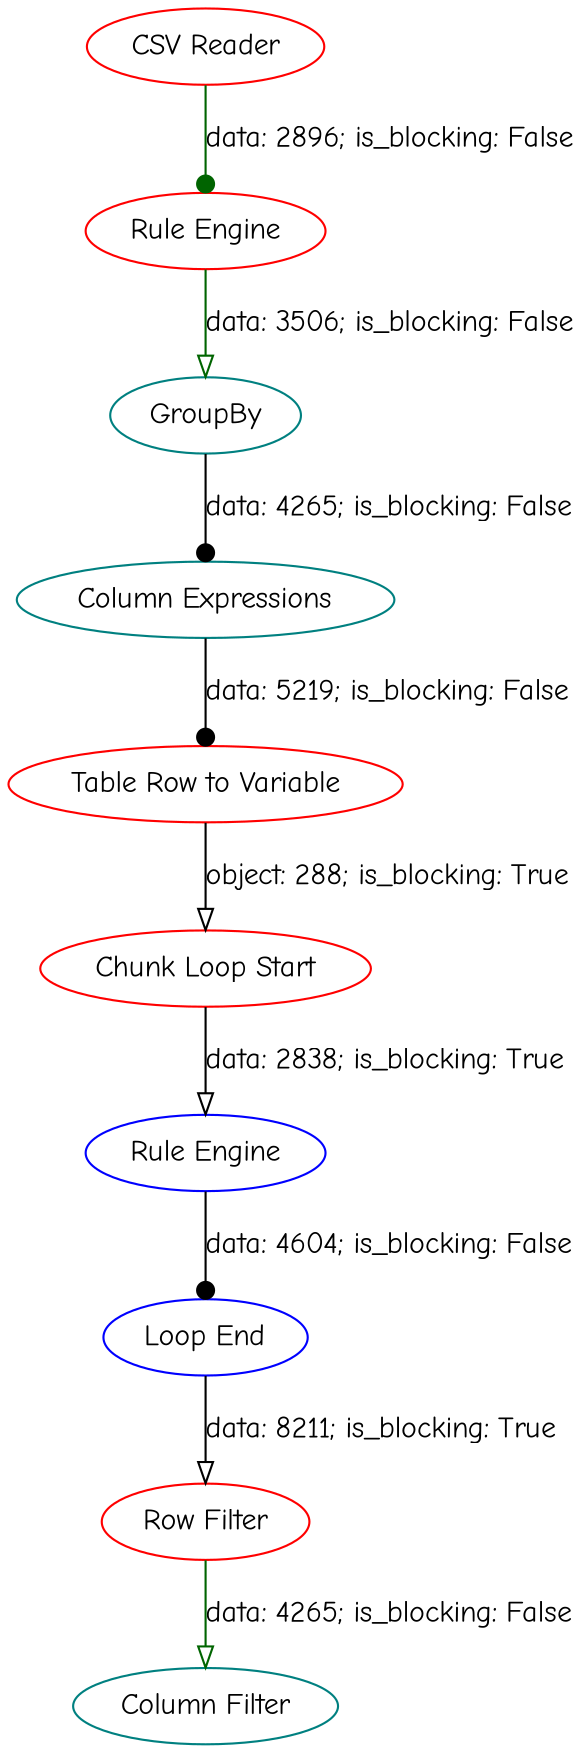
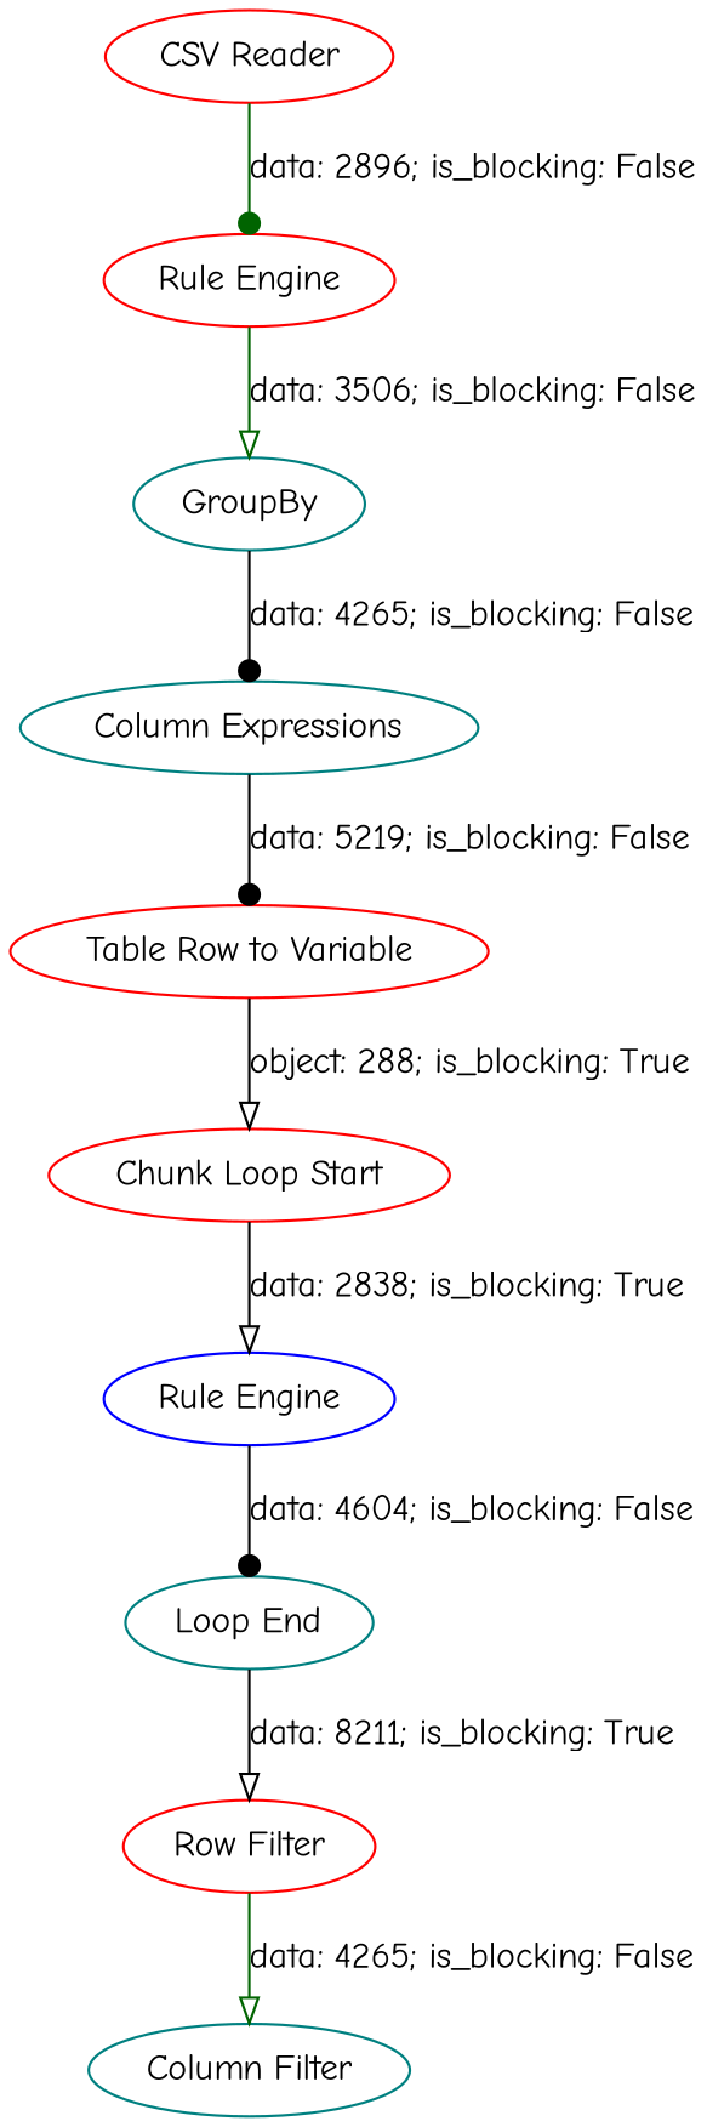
  digraph {
    fontname="Comic Neue"
    rankdir=TB
    node [color=red fontname="Comic Neue"]
    edge [arrowhead=onormal color=black fontname="Comic Neue"]
    n1 [label="Chunk Loop Start"]
    n2 [color=blue label="Rule Engine"]
-   n3 [color=blue label="Loop End"]
+   n3 [color=teal label="Loop End"]
    n4 [label="Row Filter"]
    n5 [color=teal label="Column Filter"]
    n6 [label="Table Row to Variable"]
    n7 [color=teal label="Column Expressions"]
    n8 [label="CSV Reader"]
    n9 [label="Rule Engine"]
    n10 [color=teal label=GroupBy]
    n1 -> n2 [label="data: 2838; is_blocking: True"]
    n2 -> n3 [arrowhead=dot label="data: 4604; is_blocking: False"]
    n3 -> n4 [label="data: 8211; is_blocking: True"]
    n4 -> n5 [color=darkgreen label="data: 4265; is_blocking: False"]
    n6 -> n1 [label="object: 288; is_blocking: True"]
    n7 -> n6 [arrowhead=dot label="data: 5219; is_blocking: False"]
    n8 -> n9 [arrowhead=dot color=darkgreen label="data: 2896; is_blocking: False"]
    n9 -> n10 [color=darkgreen label="data: 3506; is_blocking: False"]
    n10 -> n7 [arrowhead=dot label="data: 4265; is_blocking: False"]
  }
